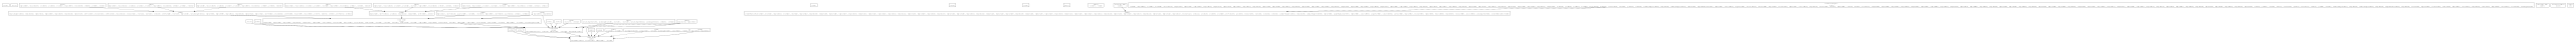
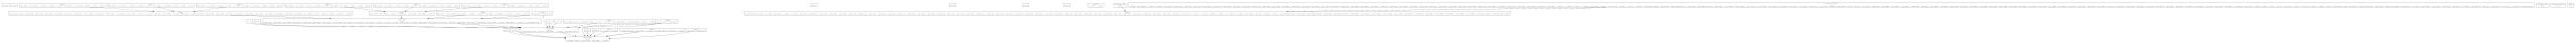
  digraph {
    fontname="Liberation Mono"
    node [fontname="Liberation Mono" shape=box]
    edge [fontname="Liberation Mono"]
    n1 [label="(4274)"]
    n2 [label="(4273)"]
    n3 [label="(4272)"]
    n4 [label="<loop-head>\n(4243)\nunitAngle<17161>, axis<17160>, tmp<17159>, `<17158>"]
    n5 [label="(4271)"]
    n6 [label="(4270)"]
    n7 [label="<loop-head>\n(4249)\ntotalLength<17171>, i<17170>, tmp<17169>, `1<17168>, unitAngle<17167>"]
    n8 [label="(4269)"]
    n9 [label="(4268)\ntotalLength<17253>, tmp<17252>, tmp<17251>, tmp<17250>, tmp<17249>, tmp<17248>, tmp<17247>, self<17246>, this<17245>, self<17244>, this<17243>, this<17242>, z<17241>, y<17240>, x<17239>, self<17238>, b<17237>, tmp<17236>, totalLength<6531>, tmp<17004>, tmp<17009>, tmp<17013>, tmp<17010>, tmp<17012>, tmp<17011>, self<6584>, this<6583>, self<6580>, this<6579>, this<6578>, z<6577>, y<6576>, x<6575>, self<6574>, b<6573>"]
    n10 [label="<loop-head>\n(4255)\ntmp<17205>, tmp<17204>, tmp<17203>, tmp<17202>, tmp<17201>, tmp<17200>, self<17199>, this<17198>, self<17197>, this<17196>, this<17195>, z<17194>, y<17193>, x<17192>, self<17191>, b<17190>, tmp<17189>, tmp<17188>, self<17187>, a<17186>, tmp<17185>, tmp<17184>, self<17183>, pair<17182>, c<17181>, tmp<17180>, `2<17179>, totalLength<17178>"]
    n11 [label="(4265)"]
    n12 [label="(4266)\ntmp<17258>, this<17257>, z<17256>, y<17255>, x<17254>, tmp<17007>, this<6569>, z<6568>, y<6567>, x<6566>"]
    n13 [label="(4265)\ntmp<17235>, this<17234>, z<17233>, y<17232>, x<17231>, tmp<17007>, this<6565>, z<6564>, y<6563>, x<6562>"]
    n14 [label="(4264)\ntmp<17230>, this<17229>, z<17228>, y<17227>, x<17226>, tmp<17007>, this<6561>, z<6560>, y<6559>, x<6558>"]
    n15 [label="(4263)\ntmp<17225>, self<17224>, a<17223>, tmp<17222>, tmp<17008>, self<6557>, a<6572>"]
    n16 [label="(4262)"]
    n17 [label="(4261)\ntmp<17263>, this<17262>, z<17261>, y<17260>, x<17259>, tmp<17005>, this<6552>, z<6551>, y<6550>, x<6549>"]
    n18 [label="(4260)\ntmp<17221>, this<17220>, z<17219>, y<17218>, x<17217>, tmp<17005>, this<6548>, z<6547>, y<6546>, x<6545>"]
    n19 [label="(4259)\ntmp<17216>, this<17215>, z<17214>, y<17213>, x<17212>, tmp<17005>, this<6544>, z<6543>, y<6542>, x<6541>"]
    n20 [label="(4258)\ntmp<17211>, self<17210>, pair<17209>, c<17208>, `2<17207>, tmp<17006>, self<6540>, pair<6534>, c<6533>, `2<6532>"]
    n21 [label="(4257)"]
    n22 [label="(4256)\ntmp<17206>, tmp<17003>"]
    n23 [label="(5254)"]
-   n24 [label="(4253)\n`2<17177>, `2<6532>"]
    n25 [label="(4252)\ntotalLength<17176>, unitAngle<17175>, i<17174>, `1<17173>, totalLength<6531>, unitAngle<6527>, i<6529>, `1<6528>"]
    n26 [label="(4251)"]
    n27 [label="(4550)\ntmp<17172>, tmp<17002>"]
    n28 [label="(4248)"]
    n29 [label="(4237)\n`1<17166>, `1<6528>"]
    n30 [label="(4246)\nunitAngle<17165>, axis<17164>, `<17163>, unitAngle<6527>, axis<6526>, `<6525>"]
    n31 [label="(4245)"]
    n32 [label="(4240)\ntmp<17162>, tmp<17001>"]
    n33 [label="(4242)"]
    n34 [label="(4241)\n`<17157>, `<6525>"]
    n35 [label="(4240)\ncreateMatrixPair<17156>, m<17155>, tmp<17154>, n<17153>, m<17152>, tmp<17151>, tmp<17150>, tmp<17149>, tmp<17148>, tmp<17147>, tmp<17146>, tmp<17145>, tmp<17144>, tmp<17143>, tmp<17142>, tmp<17141>, tmp<17140>, tmp<17139>, tmp<17138>, tmp<17137>, tmp<17136>, tmp<17135>, tmp<17134>, tmp<17133>, tmp<17132>, tmp<17131>, tmp<17130>, tmp<17129>, tmp<17128>, tmp<17127>, tmp<17126>, tmp<17125>, tmp<17124>, tmp<17123>, tmp<17122>, tmp<17121>, tmp<17120>, tmp<17119>, tmp<17118>, tmp<17117>, tmp<17116>, tmp<17115>, tmp<17114>, tmp<17113>, this<17112>, z<17111>, y<17110>, x<17109>, s<17108>, self<17107>, q<17106>, this<17105>, z<17104>, y<17103>, x<17102>, sinHalfAngle<17101>, tmp<17100>, cosHalfAngle<17099>, tmp<17098>, angleRadians<17097>, tmp<17096>, axis<17095>, angle<17094>, const<17093>, axes<17092>, tmp<17091>, this<17090>, tmp<17089>, this<17088>, tmp<17087>, this<17086>, axis<17085>, unitAngle<17084>, createMatrixPair<6486>"]
    n36 [label="<function-end>\n(4239)"]
    n37 [label="<function-begin>\n(4238)\nm<17083>, tmp<17082>, n<17081>, m<17080>, this<17079>, tmp<17078>, tmp<17077>, tmp<17076>, tmp<17075>, tmp<17074>, tmp<17073>, tmp<17072>, tmp<17071>, tmp<17070>, tmp<17069>, tmp<17068>, tmp<17067>, tmp<17066>, tmp<17065>, tmp<17064>, tmp<17063>, tmp<17062>, tmp<17061>, tmp<17060>, tmp<17059>, tmp<17058>, tmp<17057>, tmp<17056>, tmp<17055>, tmp<17054>, tmp<17053>, tmp<17052>, tmp<17051>, tmp<17050>, tmp<17049>, tmp<17048>, tmp<17047>, tmp<17046>, tmp<17045>, tmp<17044>, tmp<17043>, tmp<17042>, tmp<17041>, tmp<17040>, z<17039>, y<17038>, x<17037>, s<17036>, self<17035>, q<17034>, this<17033>, z<17032>, y<17031>, x<17030>, sinHalfAngle<17029>, tmp<17028>, cosHalfAngle<17027>, tmp<17026>, angleRadians<17025>, tmp<17024>, axis<17023>, angle<17022>, const<17021>, axes<17020>, tmp<17019>, this<17018>, tmp<17017>, this<17016>, tmp<17015>, this<17014>, m<6524>, tmp<17000>, n<6523>, m<6522>, this<6521>, tmp<16995>, tmp<16996>, tmp<16997>, tmp<16999>, tmp<16998>, tmp<16991>, tmp<16992>, tmp<16994>, tmp<16993>, tmp<16987>, tmp<16988>, tmp<16990>, tmp<16989>, tmp<16983>, tmp<16984>, tmp<16986>, tmp<16985>, tmp<16978>, tmp<16979>, tmp<16980>, tmp<16982>, tmp<16981>, tmp<16974>, tmp<16975>, tmp<16977>, tmp<16976>, tmp<16970>, tmp<16971>, tmp<16973>, tmp<16972>, tmp<16966>, tmp<16967>, tmp<16969>, tmp<16968>, tmp<16961>, tmp<16962>, tmp<16963>, tmp<16965>, tmp<16964>, z<6520>, y<6519>, x<6518>, s<6517>, self<6516>, q<6512>, this<6511>, z<6510>, y<6509>, x<6508>, sinHalfAngle<6507>, tmp<16960>, cosHalfAngle<6506>, tmp<16959>, angleRadians<6505>, tmp<16958>, axis<6504>, angle<6500>, const<6499>, axes<6498>, tmp<16957>, this<6497>, tmp<16956>, this<6494>, tmp<16955>, this<6491>, axis<6488>, unitAngle<6487>"]
    n38 [label="<function-end>\n(4237)"]
    n39 [label="<function-begin>\n(4236)"]
    n40 [label="<root>\n(0)"]
    n3 -> n4
    n5 -> n4
    n6 -> n7
    n7 -> n4
    n8 -> n7
    n9 -> n10
    n10 -> n7
    n12 -> n9
    n13 -> n9
    n14 -> n9
    n15 -> n10
    n17 -> n15
    n18 -> n15
    n19 -> n15
    n20 -> n10
    n21 -> n7
    n22 -> n7
    n22 -> n10
    n23 -> n7
-   n24 -> n7
    n25 -> n7
    n26 -> n4
    n27 -> n4
    n27 -> n7
    n28 -> n4
    n29 -> n4
    n30 -> n4
    n32 -> n4
    n36 -> n35
    n37 -> n35
  }
